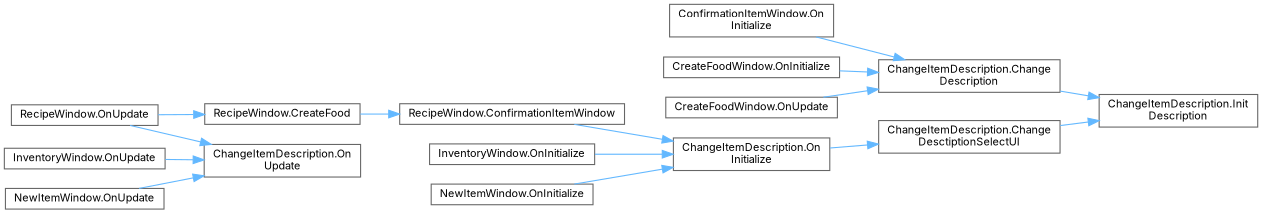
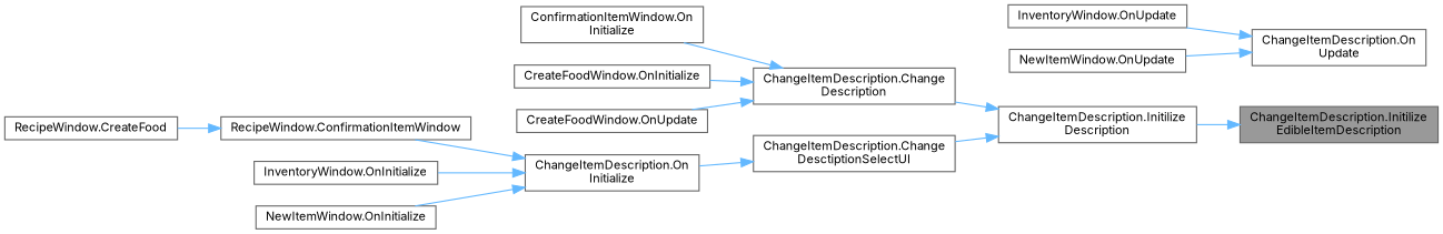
  digraph {
    fontname=Inter
    rankdir=RL
    node [color=grey40 fillcolor=white fontname=Inter fontsize=10 shape=box style=filled]
    edge [color=steelblue1 dir=back fontname=Inter fontsize=10 labelfontname=Helvetica labelfontsize=10 style=solid]
-   n2 [height=0.2 label="ChangeItemDescription.Init\lDescription" width=0.4]
+   n1 [color=gray40 fillcolor=grey60 fontcolor=black height=0.2 label="ChangeItemDescription.Initilize\lEdibleItemDescription" width=0.4]
+   n2 [height=0.2 label="ChangeItemDescription.Initilize\lDescription" width=0.4]
    n3 [height=0.2 label="ChangeItemDescription.Change\lDescription" width=0.4]
    n4 [height=0.2 label="ChangeItemDescription.Change\lDesctiptionSelectUI" width=0.4]
    n5 [height=0.2 label="ConfirmationItemWindow.On\lInitialize" width=0.4]
    n6 [height=0.2 label="CreateFoodWindow.OnInitialize" width=0.4]
    n7 [height=0.2 label="CreateFoodWindow.OnUpdate" width=0.4]
    n8 [height=0.2 label="ChangeItemDescription.On\lInitialize" width=0.4]
    n9 [height=0.2 label="RecipeWindow.ConfirmationItemWindow" width=0.4]
    n10 [height=0.2 label="InventoryWindow.OnInitialize" width=0.4]
    n11 [height=0.2 label="NewItemWindow.OnInitialize" width=0.4]
    n12 [height=0.2 label="ChangeItemDescription.On\lUpdate" width=0.4]
-   n13 [height=0.2 label="RecipeWindow.OnUpdate" width=0.4]
    n14 [height=0.2 label="InventoryWindow.OnUpdate" width=0.4]
    n15 [height=0.2 label="NewItemWindow.OnUpdate" width=0.4]
    n16 [height=0.2 label="RecipeWindow.CreateFood" width=0.4]
+   n1 -> n2
    n2 -> n3
    n2 -> n4
    n3 -> n5
    n3 -> n6
    n3 -> n7
    n4 -> n8
    n8 -> n9
    n8 -> n10
    n8 -> n11
    n9 -> n16
-   n12 -> n13
    n12 -> n14
    n12 -> n15
-   n16 -> n13
  }
